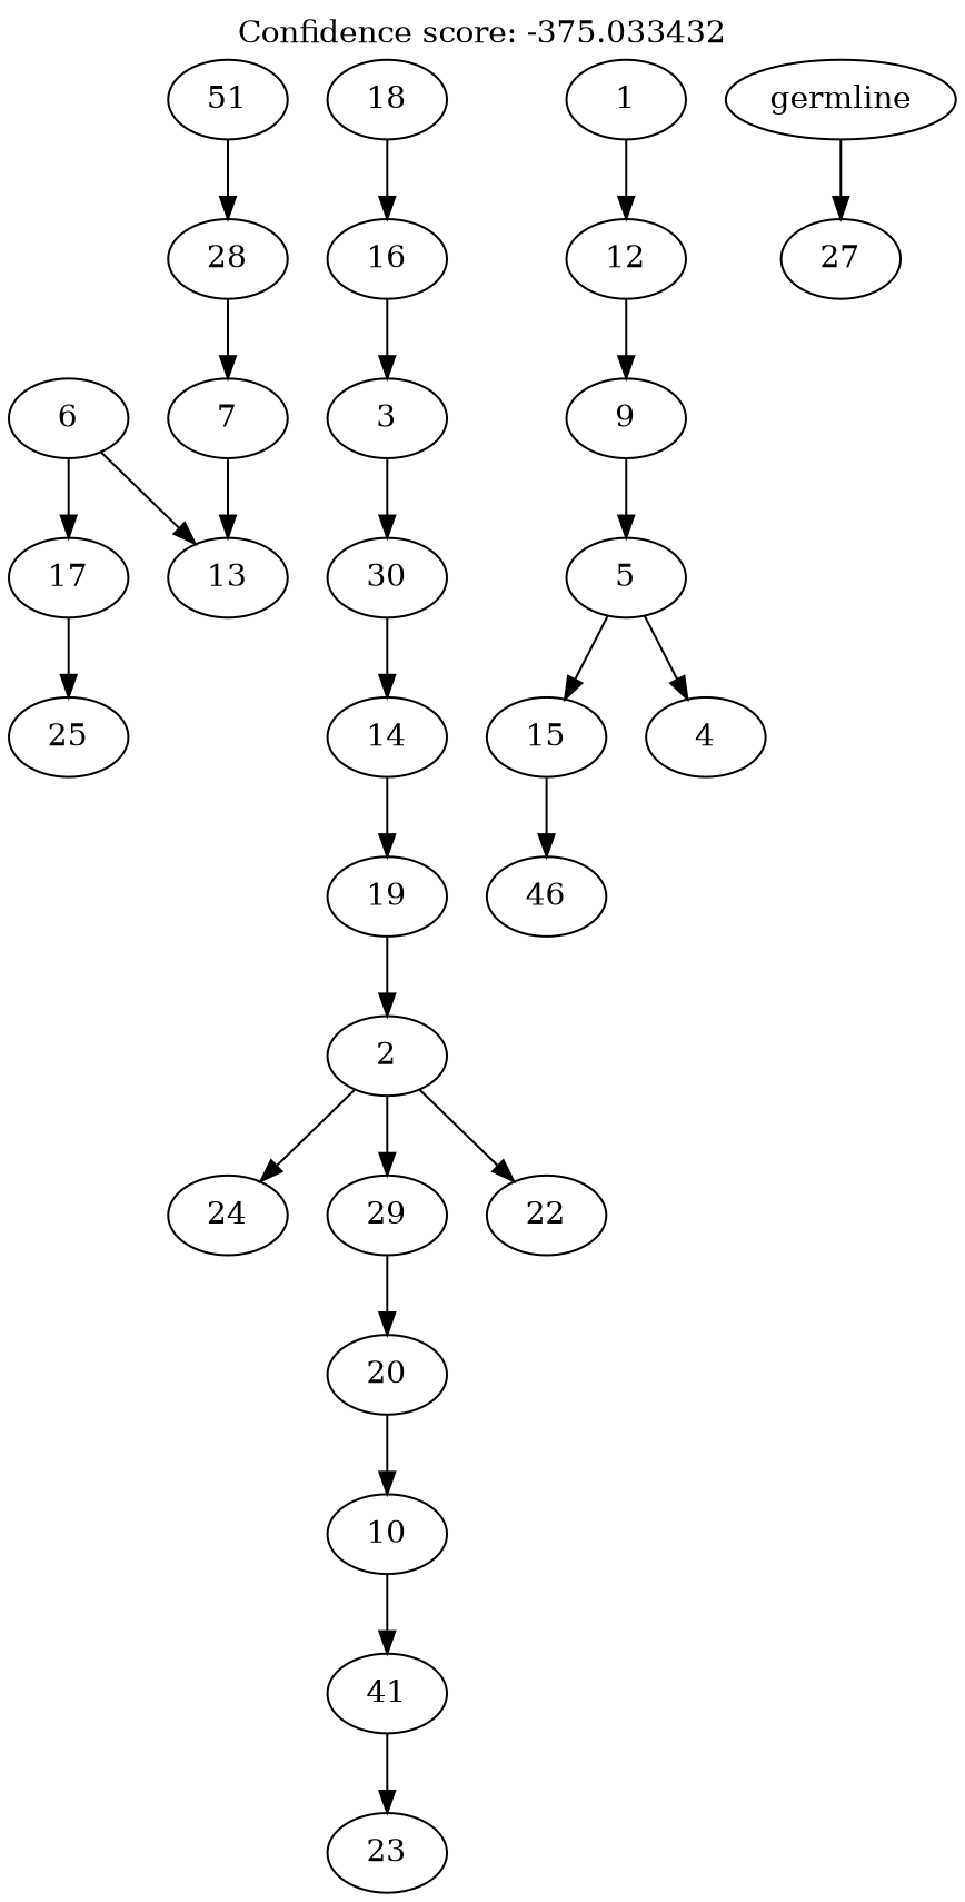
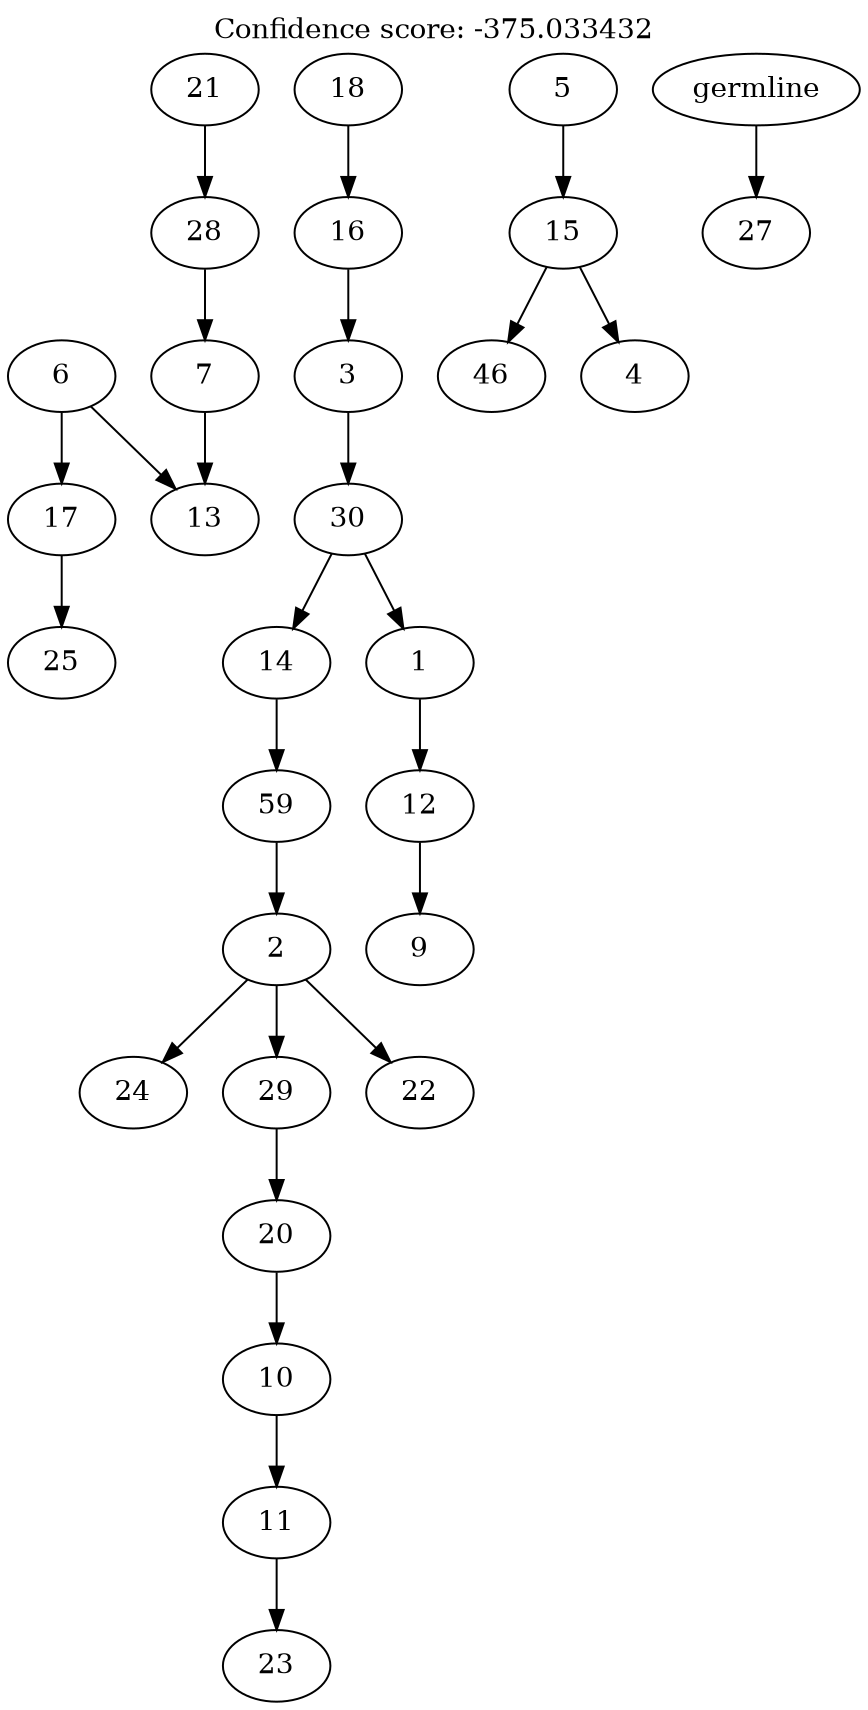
  digraph {
    label="Confidence score: -375.033432"
    labelloc=t
    n1 [label=17]
    n2 [label=25]
    n3 [label=6]
    n4 [label=13]
    n5 [label=7]
    n6 [label=28]
-   n7 [label=51]
+   n7 [label=21]
    n8 [label=24]
-   n9 [label=41]
+   n9 [label=11]
    n10 [label=23]
    n11 [label=10]
    n12 [label=20]
    n13 [label=29]
    n14 [label=15]
    n15 [label=46]
    n16 [label=22]
    n17 [label=2]
-   n18 [label=19]
+   n18 [label=59]
    n19 [label=14]
    n20 [label=5]
    n21 [label=4]
    n22 [label=9]
    n23 [label=12]
    n24 [label=1]
    n25 [label=30]
    n26 [label=3]
    n27 [label=16]
    n28 [label=18]
    n29 [label=27]
    n30 [label=germline]
    n1 -> n2
    n3 -> n1
    n3 -> n4
    n5 -> n4
    n6 -> n5
    n7 -> n6
    n9 -> n10
    n11 -> n9
    n12 -> n11
    n13 -> n12
    n14 -> n15
    n17 -> n8
    n17 -> n13
    n17 -> n16
    n18 -> n17
    n19 -> n18
    n20 -> n14
-   n20 -> n21
-   n22 -> n20
+   n14 -> n21
    n23 -> n22
    n24 -> n23
    n25 -> n19
+   n25 -> n24
    n26 -> n25
    n27 -> n26
    n28 -> n27
    n30 -> n29
  }
